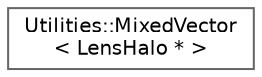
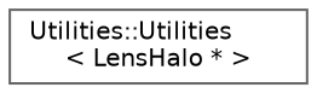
  digraph {
    rankdir=LR
-   n1 [color=grey40 fillcolor=white fontname=Helvetica fontsize=10 height=0.2 label="Utilities::MixedVector\l\< LensHalo * \>" shape=box style=filled width=0.4]
+   n1 [color=grey40 fillcolor=white fontname=Helvetica fontsize=10 height=0.2 label="Utilities::Utilities\l\< LensHalo * \>" shape=box style=filled width=0.4]
  }
